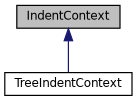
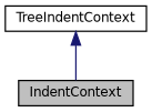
  digraph {
    node [color=black fontname=Helvetica fontsize=10 shape=record style=filled]
    n1 [fillcolor=grey75 fontcolor=black height=0.2 label=IndentContext width=0.4]
    n2 [fillcolor=white height=0.2 label=TreeIndentContext width=0.4]
-   n1 -> n2 [color=midnightblue dir=back fontname=Helvetica fontsize=10 labelfontname=Helvetica labelfontsize=10 style=solid]
+   n2 -> n1 [color=midnightblue dir=back fontname=Helvetica fontsize=10 labelfontname=Helvetica labelfontsize=10 style=solid]
  }
